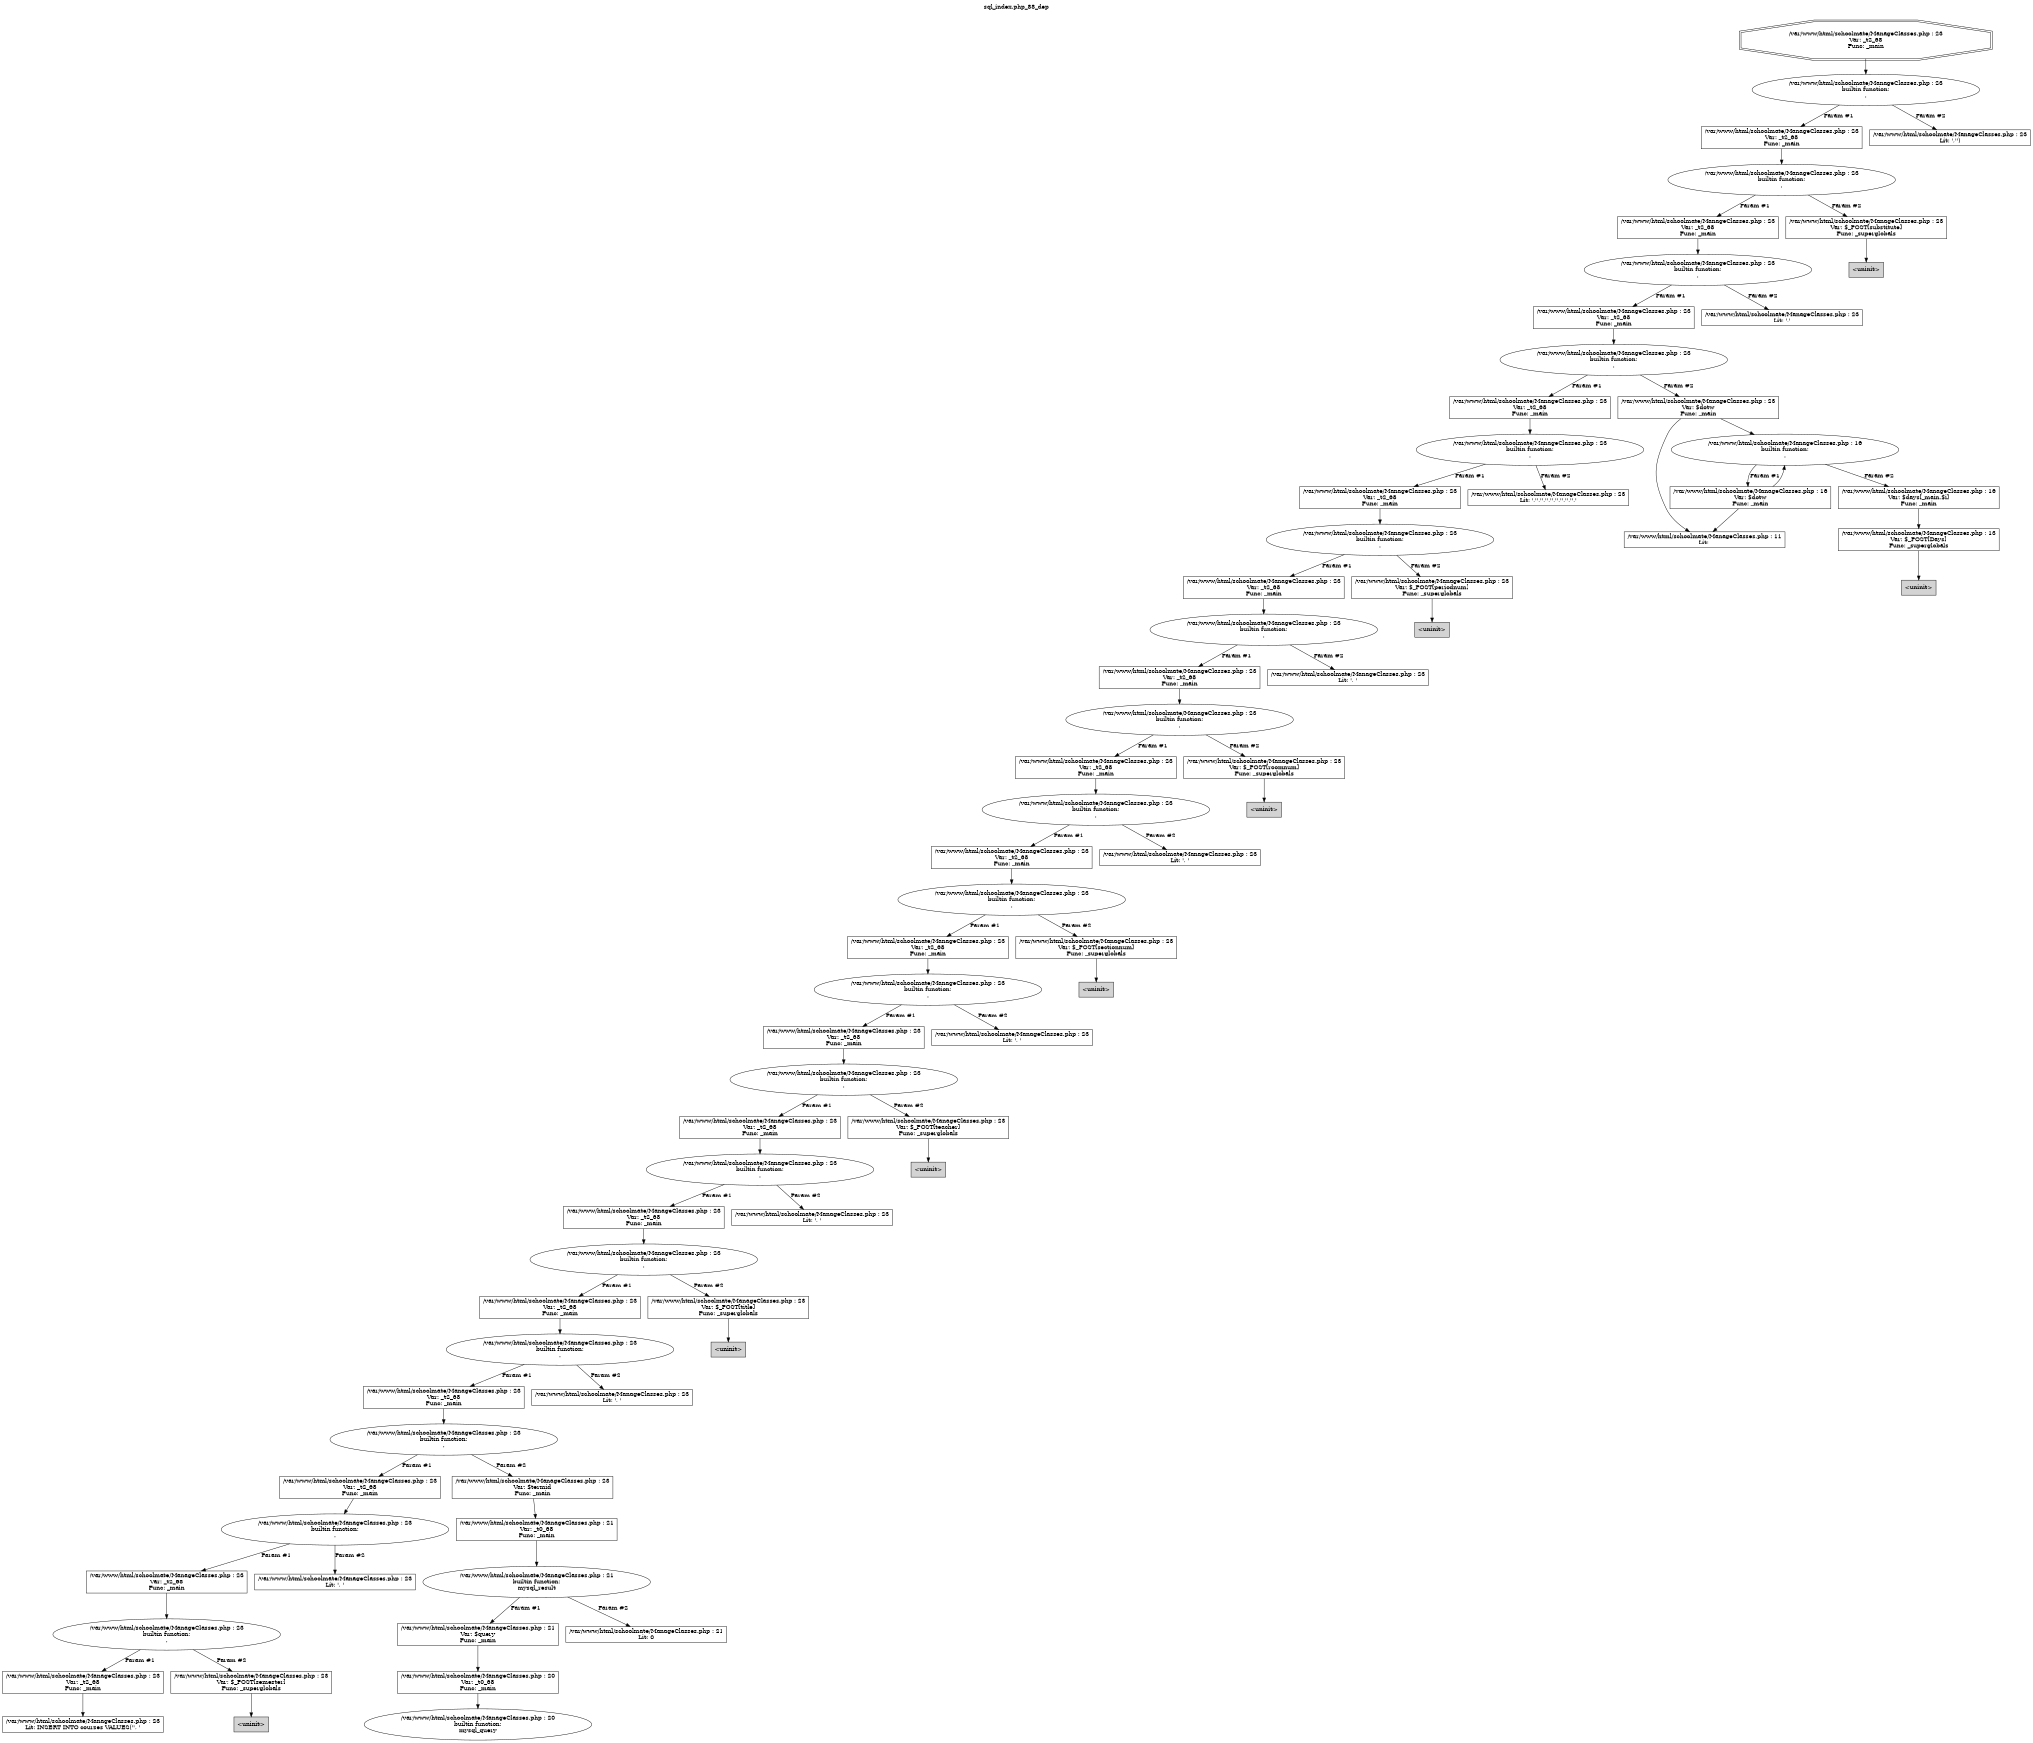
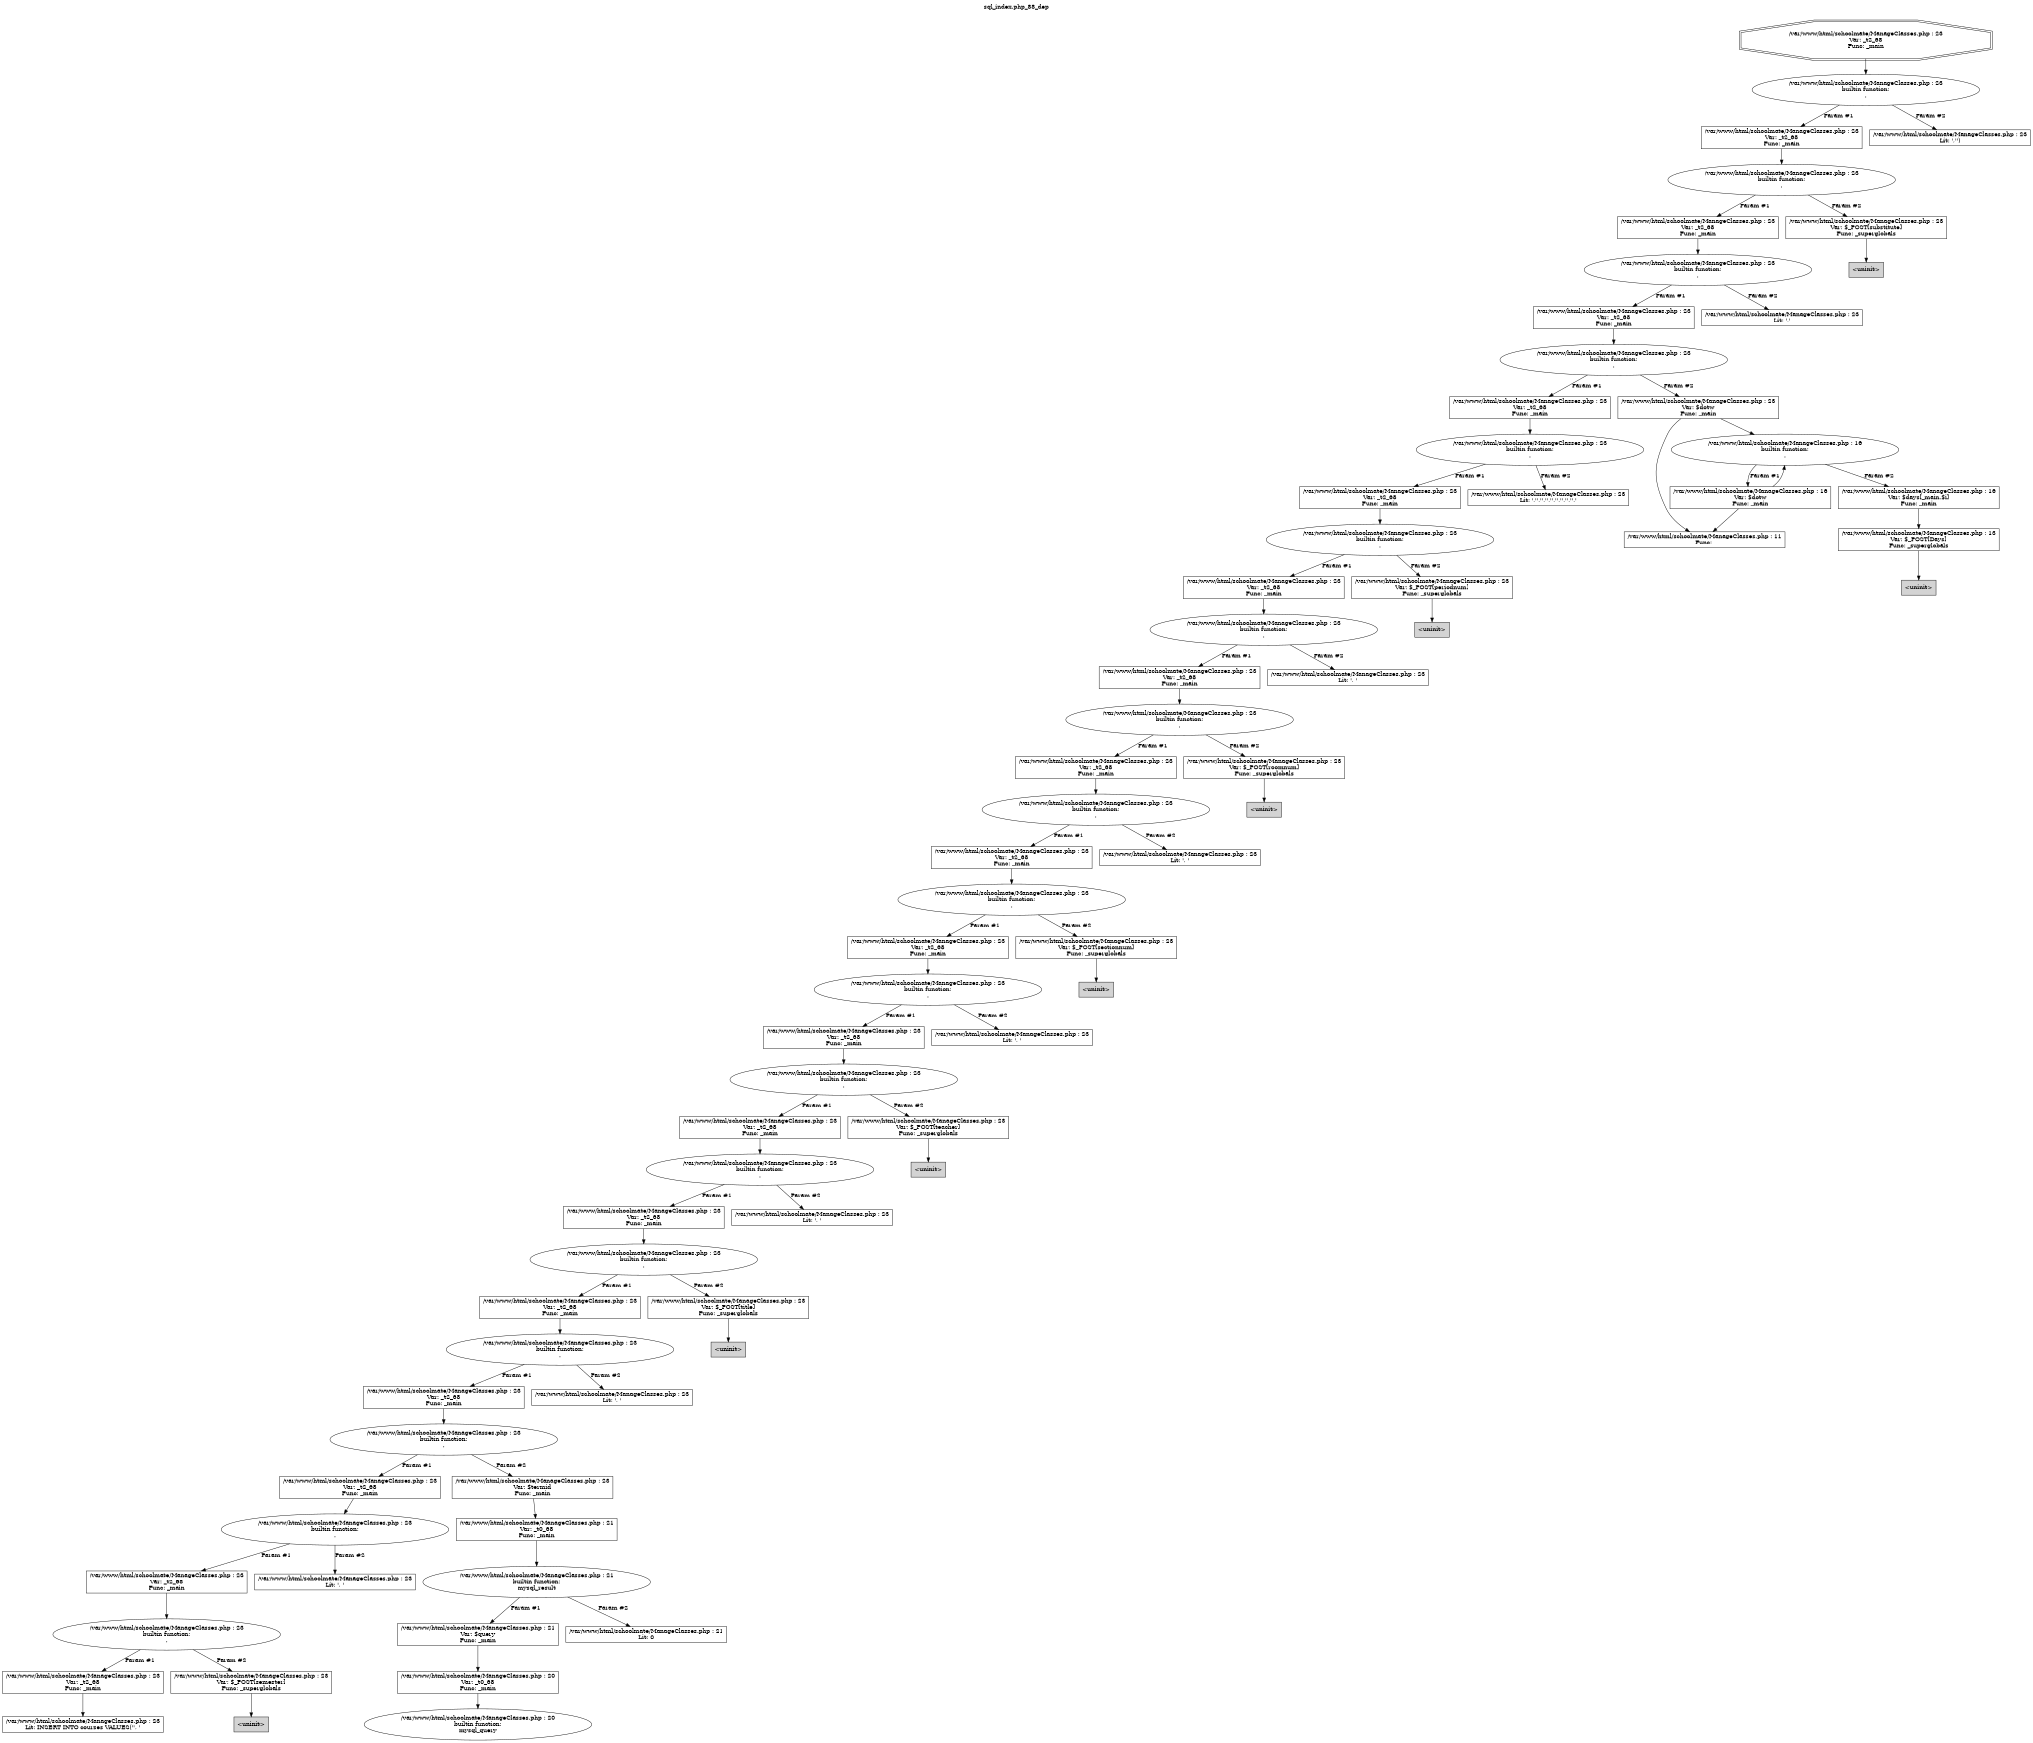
  digraph {
    label="sql_index.php_88_dep"
    labelloc=t
    node [shape=box]
    n1 [label="/var/www/html/schoolmate/ManageClasses.php : 23\nVar: _t2_68\nFunc: _main\n" shape=doubleoctagon]
    n2 [label="/var/www/html/schoolmate/ManageClasses.php : 23\nbuiltin function:\n.\n" shape=ellipse]
    n3 [label="/var/www/html/schoolmate/ManageClasses.php : 23\nVar: _t2_68\nFunc: _main\n"]
    n4 [label="/var/www/html/schoolmate/ManageClasses.php : 23\nLit: ','')\n"]
    n5 [label="/var/www/html/schoolmate/ManageClasses.php : 23\nbuiltin function:\n.\n" shape=ellipse]
    n6 [label="/var/www/html/schoolmate/ManageClasses.php : 23\nVar: _t2_68\nFunc: _main\n"]
    n7 [label="/var/www/html/schoolmate/ManageClasses.php : 23\nVar: $_POST[substitute]\nFunc: _superglobals\n"]
    n8 [label="/var/www/html/schoolmate/ManageClasses.php : 23\nbuiltin function:\n.\n" shape=ellipse]
    n9 [label="/var/www/html/schoolmate/ManageClasses.php : 23\nVar: _t2_68\nFunc: _main\n"]
    n10 [label="/var/www/html/schoolmate/ManageClasses.php : 23\nLit: ','\n"]
    n11 [label="/var/www/html/schoolmate/ManageClasses.php : 23\nbuiltin function:\n.\n" shape=ellipse]
    n12 [label="/var/www/html/schoolmate/ManageClasses.php : 23\nVar: _t2_68\nFunc: _main\n"]
    n13 [label="/var/www/html/schoolmate/ManageClasses.php : 23\nVar: $dotw\nFunc: _main\n"]
    n14 [label="/var/www/html/schoolmate/ManageClasses.php : 23\nbuiltin function:\n.\n" shape=ellipse]
    n15 [label="/var/www/html/schoolmate/ManageClasses.php : 23\nVar: _t2_68\nFunc: _main\n"]
    n16 [label="/var/www/html/schoolmate/ManageClasses.php : 23\nLit: ','','','','','','','','','\n"]
    n17 [label="/var/www/html/schoolmate/ManageClasses.php : 23\nbuiltin function:\n.\n" shape=ellipse]
    n18 [label="/var/www/html/schoolmate/ManageClasses.php : 23\nVar: _t2_68\nFunc: _main\n"]
    n19 [label="/var/www/html/schoolmate/ManageClasses.php : 23\nVar: $_POST[periodnum]\nFunc: _superglobals\n"]
    n20 [label="/var/www/html/schoolmate/ManageClasses.php : 23\nbuiltin function:\n.\n" shape=ellipse]
    n21 [label="/var/www/html/schoolmate/ManageClasses.php : 23\nVar: _t2_68\nFunc: _main\n"]
    n22 [label="/var/www/html/schoolmate/ManageClasses.php : 23\nLit: ', '\n"]
    n23 [label="/var/www/html/schoolmate/ManageClasses.php : 23\nbuiltin function:\n.\n" shape=ellipse]
    n24 [label="/var/www/html/schoolmate/ManageClasses.php : 23\nVar: _t2_68\nFunc: _main\n"]
    n25 [label="/var/www/html/schoolmate/ManageClasses.php : 23\nVar: $_POST[roomnum]\nFunc: _superglobals\n"]
    n26 [label="/var/www/html/schoolmate/ManageClasses.php : 23\nbuiltin function:\n.\n" shape=ellipse]
    n27 [label="/var/www/html/schoolmate/ManageClasses.php : 23\nVar: _t2_68\nFunc: _main\n"]
    n28 [label="/var/www/html/schoolmate/ManageClasses.php : 23\nLit: ', '\n"]
    n29 [label="/var/www/html/schoolmate/ManageClasses.php : 23\nbuiltin function:\n.\n" shape=ellipse]
    n30 [label="/var/www/html/schoolmate/ManageClasses.php : 23\nVar: _t2_68\nFunc: _main\n"]
    n31 [label="/var/www/html/schoolmate/ManageClasses.php : 23\nVar: $_POST[sectionnum]\nFunc: _superglobals\n"]
    n32 [label="/var/www/html/schoolmate/ManageClasses.php : 23\nbuiltin function:\n.\n" shape=ellipse]
    n33 [label="/var/www/html/schoolmate/ManageClasses.php : 23\nVar: _t2_68\nFunc: _main\n"]
    n34 [label="/var/www/html/schoolmate/ManageClasses.php : 23\nLit: ', '\n"]
    n35 [label="/var/www/html/schoolmate/ManageClasses.php : 23\nbuiltin function:\n.\n" shape=ellipse]
    n36 [label="/var/www/html/schoolmate/ManageClasses.php : 23\nVar: _t2_68\nFunc: _main\n"]
    n37 [label="/var/www/html/schoolmate/ManageClasses.php : 23\nVar: $_POST[teacher]\nFunc: _superglobals\n"]
    n38 [label="/var/www/html/schoolmate/ManageClasses.php : 23\nbuiltin function:\n.\n" shape=ellipse]
    n39 [label="/var/www/html/schoolmate/ManageClasses.php : 23\nVar: _t2_68\nFunc: _main\n"]
    n40 [label="/var/www/html/schoolmate/ManageClasses.php : 23\nLit: ', '\n"]
    n41 [label="/var/www/html/schoolmate/ManageClasses.php : 23\nbuiltin function:\n.\n" shape=ellipse]
    n42 [label="/var/www/html/schoolmate/ManageClasses.php : 23\nVar: _t2_68\nFunc: _main\n"]
    n43 [label="/var/www/html/schoolmate/ManageClasses.php : 23\nVar: $_POST[title]\nFunc: _superglobals\n"]
    n44 [label="/var/www/html/schoolmate/ManageClasses.php : 23\nbuiltin function:\n.\n" shape=ellipse]
    n45 [label="/var/www/html/schoolmate/ManageClasses.php : 23\nVar: _t2_68\nFunc: _main\n"]
    n46 [label="/var/www/html/schoolmate/ManageClasses.php : 23\nLit: ', '\n"]
    n47 [label="/var/www/html/schoolmate/ManageClasses.php : 23\nbuiltin function:\n.\n" shape=ellipse]
    n48 [label="/var/www/html/schoolmate/ManageClasses.php : 23\nVar: _t2_68\nFunc: _main\n"]
    n49 [label="/var/www/html/schoolmate/ManageClasses.php : 23\nVar: $termid\nFunc: _main\n"]
    n50 [label="/var/www/html/schoolmate/ManageClasses.php : 23\nbuiltin function:\n.\n" shape=ellipse]
    n51 [label="/var/www/html/schoolmate/ManageClasses.php : 23\nVar: _t2_68\nFunc: _main\n"]
    n52 [label="/var/www/html/schoolmate/ManageClasses.php : 23\nLit: ', '\n"]
    n53 [label="/var/www/html/schoolmate/ManageClasses.php : 23\nbuiltin function:\n.\n" shape=ellipse]
    n54 [label="/var/www/html/schoolmate/ManageClasses.php : 23\nVar: _t2_68\nFunc: _main\n"]
    n55 [label="/var/www/html/schoolmate/ManageClasses.php : 23\nVar: $_POST[semester]\nFunc: _superglobals\n"]
    n56 [label="/var/www/html/schoolmate/ManageClasses.php : 23\nLit: INSERT INTO courses VALUES('', '\n"]
    n57 [label="<uninit>" style=filled]
    n58 [label="/var/www/html/schoolmate/ManageClasses.php : 21\nVar: _t0_68\nFunc: _main\n"]
    n59 [label="/var/www/html/schoolmate/ManageClasses.php : 21\nbuiltin function:\nmysql_result\n" shape=ellipse]
    n60 [label="/var/www/html/schoolmate/ManageClasses.php : 21\nVar: $query\nFunc: _main\n"]
    n61 [label="/var/www/html/schoolmate/ManageClasses.php : 21\nLit: 0\n"]
    n62 [label="/var/www/html/schoolmate/ManageClasses.php : 20\nVar: _t0_68\nFunc: _main\n"]
    n63 [label="/var/www/html/schoolmate/ManageClasses.php : 20\nbuiltin function:\nmysql_query\n" shape=ellipse]
    n64 [label="<uninit>" style=filled]
    n65 [label="<uninit>" style=filled]
    n66 [label="<uninit>" style=filled]
    n67 [label="<uninit>" style=filled]
    n68 [label="<uninit>" style=filled]
-   n69 [label="/var/www/html/schoolmate/ManageClasses.php : 11\nLit: \n"]
+   n69 [label="/var/www/html/schoolmate/ManageClasses.php : 11\nFunc: \n"]
    n70 [label="/var/www/html/schoolmate/ManageClasses.php : 16\nbuiltin function:\n.\n" shape=ellipse]
    n71 [label="/var/www/html/schoolmate/ManageClasses.php : 16\nVar: $dotw\nFunc: _main\n"]
    n72 [label="/var/www/html/schoolmate/ManageClasses.php : 16\nVar: $days[_main.$i]\nFunc: _main\n"]
    n73 [label="/var/www/html/schoolmate/ManageClasses.php : 13\nVar: $_POST[Days]\nFunc: _superglobals\n"]
    n74 [label="<uninit>" style=filled]
    n75 [label="<uninit>" style=filled]
    n1 -> n2
    n2 -> n3 [label="Param #1"]
    n2 -> n4 [label="Param #2"]
    n3 -> n5
    n5 -> n6 [label="Param #1"]
    n5 -> n7 [label="Param #2"]
    n6 -> n8
    n7 -> n75
    n8 -> n9 [label="Param #1"]
    n8 -> n10 [label="Param #2"]
    n9 -> n11
    n11 -> n12 [label="Param #1"]
    n11 -> n13 [label="Param #2"]
    n12 -> n14
    n13 -> n69
    n13 -> n70
    n14 -> n15 [label="Param #1"]
    n14 -> n16 [label="Param #2"]
    n15 -> n17
    n17 -> n18 [label="Param #1"]
    n17 -> n19 [label="Param #2"]
    n18 -> n20
    n19 -> n68
    n20 -> n21 [label="Param #1"]
    n20 -> n22 [label="Param #2"]
    n21 -> n23
    n23 -> n24 [label="Param #1"]
    n23 -> n25 [label="Param #2"]
    n24 -> n26
    n25 -> n67
    n26 -> n27 [label="Param #1"]
    n26 -> n28 [label="Param #2"]
    n27 -> n29
    n29 -> n30 [label="Param #1"]
    n29 -> n31 [label="Param #2"]
    n30 -> n32
    n31 -> n66
    n32 -> n33 [label="Param #1"]
    n32 -> n34 [label="Param #2"]
    n33 -> n35
    n35 -> n36 [label="Param #1"]
    n35 -> n37 [label="Param #2"]
    n36 -> n38
    n37 -> n65
    n38 -> n39 [label="Param #1"]
    n38 -> n40 [label="Param #2"]
    n39 -> n41
    n41 -> n42 [label="Param #1"]
    n41 -> n43 [label="Param #2"]
    n42 -> n44
    n43 -> n64
    n44 -> n45 [label="Param #1"]
    n44 -> n46 [label="Param #2"]
    n45 -> n47
    n47 -> n48 [label="Param #1"]
    n47 -> n49 [label="Param #2"]
    n48 -> n50
    n49 -> n58
    n50 -> n51 [label="Param #1"]
    n50 -> n52 [label="Param #2"]
    n51 -> n53
    n53 -> n54 [label="Param #1"]
    n53 -> n55 [label="Param #2"]
    n54 -> n56
    n55 -> n57
    n58 -> n59
    n59 -> n60 [label="Param #1"]
    n59 -> n61 [label="Param #2"]
    n60 -> n62
    n62 -> n63
    n70 -> n71 [label="Param #1"]
    n70 -> n72 [label="Param #2"]
    n71 -> n69
    n71 -> n70
    n72 -> n73
    n73 -> n74
  }
